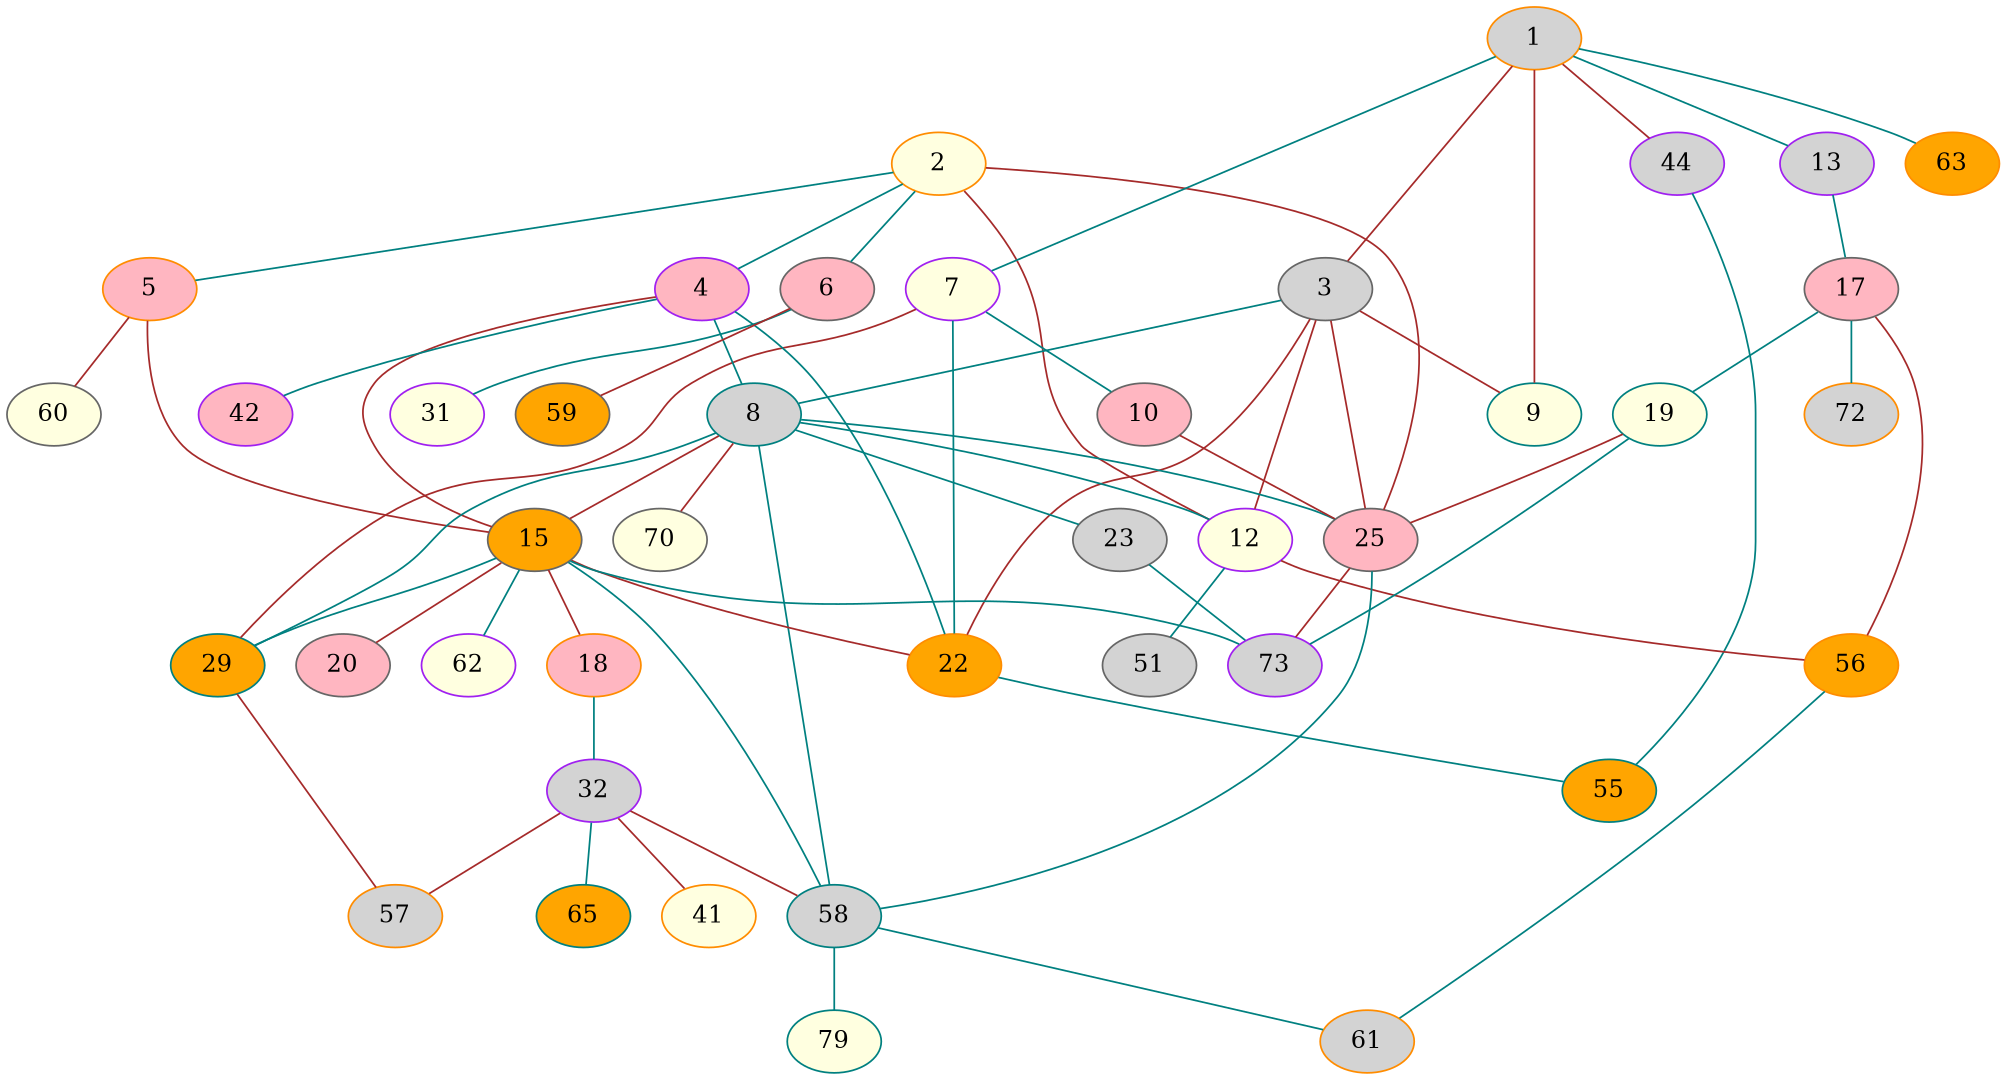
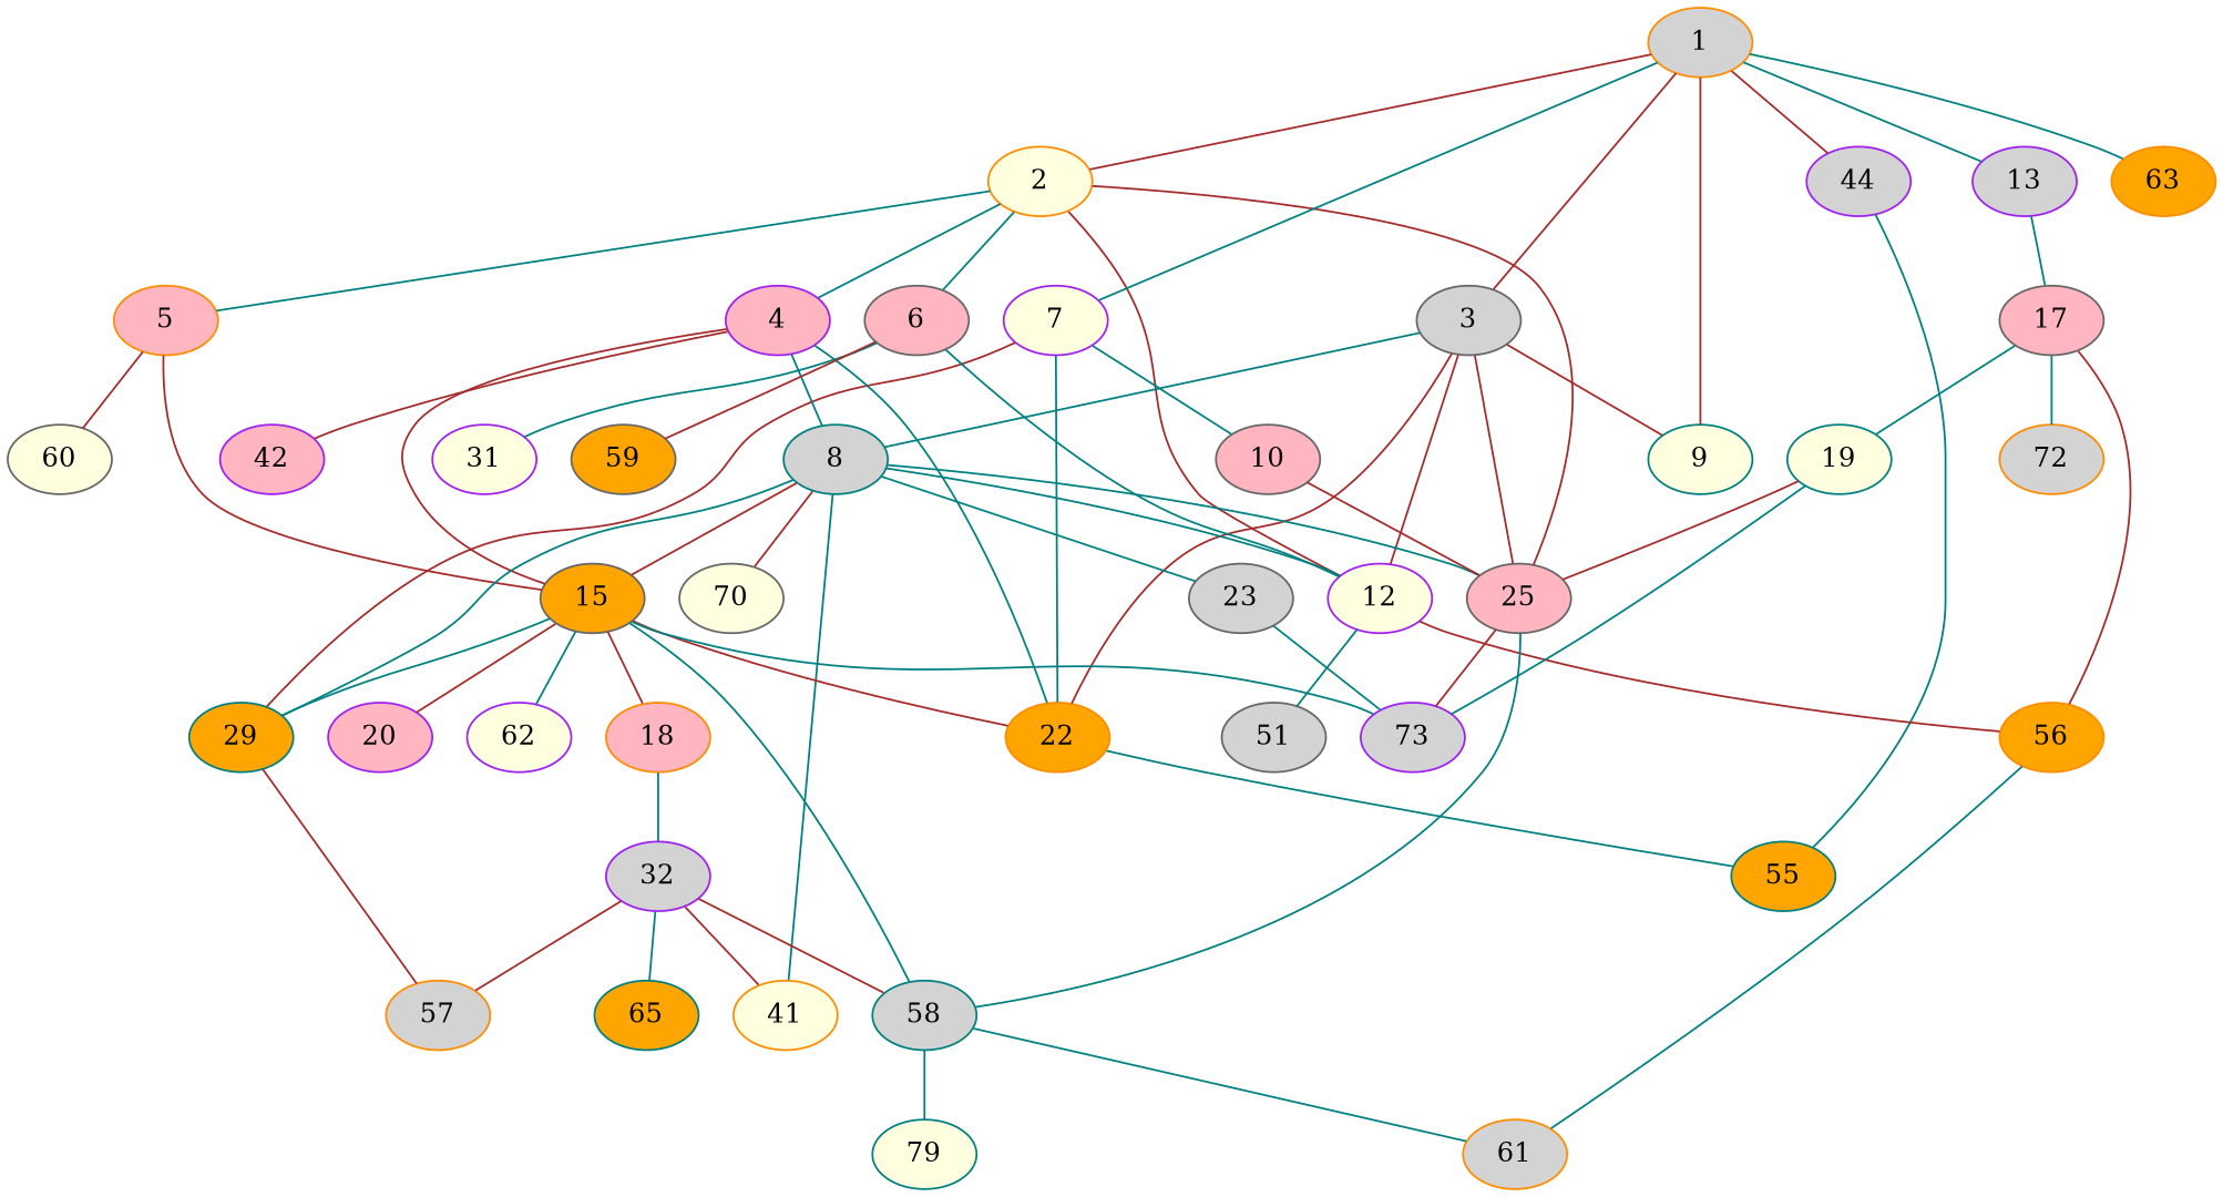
  graph {
    node [color=darkorange fillcolor=lightgrey style=filled]
    edge [color=teal]
    2 [fillcolor=lightyellow]
    1
    3 [color=gray40 super="+26"]
    7 [color=purple fillcolor=lightyellow super="+83"]
    9 [color=teal fillcolor=lightyellow super="+64+52"]
    13 [color=purple super="+16+47"]
    44 [color=purple]
    63 [fillcolor=orange]
    4 [color=purple fillcolor=lightpink]
    5 [fillcolor=lightpink super="+27"]
    6 [color=gray40 fillcolor=lightpink super="+11+14"]
    12 [color=purple fillcolor=lightyellow super="+33+46"]
    25 [color=gray40 fillcolor=lightpink super="+74+38"]
    8 [color=teal super="+21+30"]
    22 [fillcolor=orange super="+40+37+43"]
    10 [color=gray40 fillcolor=lightpink]
    29 [color=teal fillcolor=orange super="+66"]
    17 [color=gray40 fillcolor=lightpink super="+28"]
    55 [color=teal fillcolor=orange]
    15 [color=gray40 fillcolor=orange super="+49+34"]
    42 [color=purple fillcolor=lightpink]
    60 [color=gray40 fillcolor=lightyellow]
    31 [color=purple fillcolor=lightyellow]
    59 [color=gray40 fillcolor=orange]
    51 [color=gray40]
    56 [fillcolor=orange super="+68"]
    58 [color=teal super="+71"]
    73 [color=purple super="+80"]
    23 [color=gray40]
    41 [fillcolor=lightyellow]
    70 [color=gray40 fillcolor=lightyellow]
    18 [fillcolor=lightpink]
-   20 [color=gray40 fillcolor=lightpink]
+   20 [color=purple fillcolor=lightpink]
    62 [color=purple fillcolor=lightyellow]
    57
    61
    19 [color=teal fillcolor=lightyellow]
    72
    32 [color=purple super="+45"]
    79 [color=teal fillcolor=lightyellow]
    65 [color=teal fillcolor=orange]
    2 -- 4
    2 -- 5
    2 -- 6
    2 -- 12 [color=brown]
    2 -- 25 [color=brown]
+   1 -- 2 [color=brown]
    1 -- 3 [color=brown]
    1 -- 7
    1 -- 9 [color=brown]
    1 -- 13
    1 -- 44 [color=brown]
    1 -- 63
    3 -- 9 [color=brown]
    3 -- 12 [color=brown]
    3 -- 25 [color=brown]
    3 -- 8
    3 -- 22 [color=brown]
    7 -- 22
    7 -- 10
    7 -- 29 [color=brown]
    13 -- 17 [weight=2]
    44 -- 55
    4 -- 8
    4 -- 22
    4 -- 15 [color=brown]
-   4 -- 42
+   4 -- 42 [color=brown]
    5 -- 15 [color=brown]
    5 -- 60 [color=brown]
+   6 -- 12
    6 -- 31
    6 -- 59 [color=brown]
    12 -- 51
    12 -- 56 [color=brown]
    25 -- 58
    25 -- 73 [color=brown]
    8 -- 12 [weight=2]
    8 -- 25
    8 -- 29
    8 -- 15 [color=brown]
    8 -- 23
-   8 -- 58
+   8 -- 41
    8 -- 70 [color=brown]
    22 -- 55
    10 -- 25 [color=brown]
    29 -- 57 [color=brown]
    17 -- 56 [color=brown]
    17 -- 19
    17 -- 72
    15 -- 22 [color=brown]
    15 -- 29
    15 -- 58
    15 -- 73
    15 -- 18 [color=brown]
    15 -- 20 [color=brown]
    15 -- 62
    56 -- 61
    58 -- 61
    58 -- 79
    23 -- 73
    18 -- 32
    19 -- 25 [color=brown]
    19 -- 73
    32 -- 58 [color=brown]
    32 -- 41 [color=brown]
    32 -- 57 [color=brown]
    32 -- 65
  }
